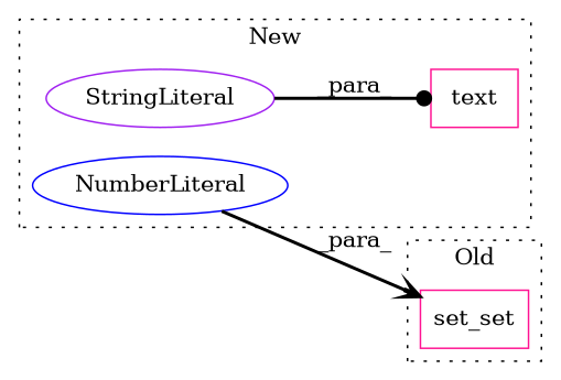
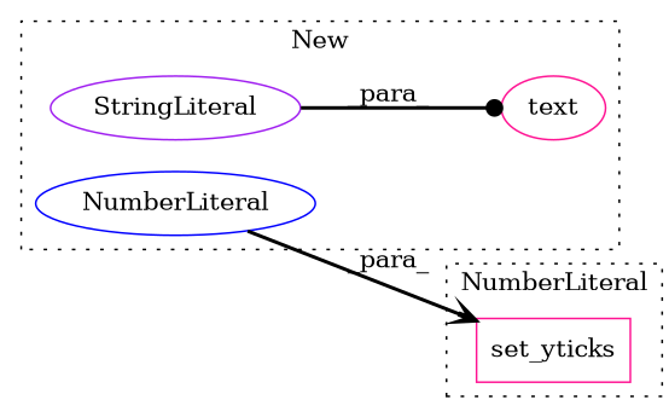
  digraph {
    rankdir=LR
    node [a=32 color=deeppink shape=box]
    edge [style=bold]
-   n1 [l="5,1" label=text s="13236,13306"]
+   n1 [l="5,1" label=text s="13236,13306" shape=ellipse]
    n2 [a=34 color=blue l=3 label=NumberLiteral s=13261 shape=ellipse]
    n3 [a=45 color=purple l=8 label=StringLiteral s=13291 shape=ellipse]
-   n4 [l="11,1" label=set_set s="13940,13962"]
+   n4 [l="11,1" label=set_yticks s="13940,13962"]
    subgraph cluster_1 {
      label=New
      style=dotted
      n1
      n2
      n3
    }
    subgraph cluster_2 {
-     label=Old
+     label=NumberLiteral
      style=dotted
      n4
    }
    n2 -> n4 [arrowhead=vee label=_para_]
    n3 -> n1 [arrowhead=dot label=_para_]
  }
